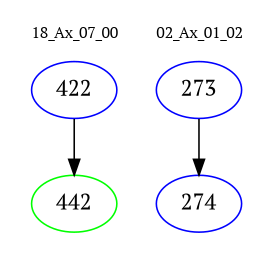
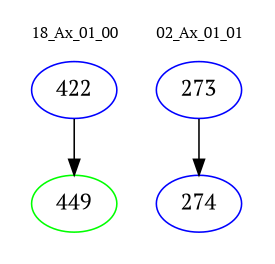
  digraph {
    fontname="PT Serif"
    node [color=blue fontname="PT Serif"]
    edge [color=black fontname="PT Serif"]
    n1 [label=422]
-   n2 [color=green label=442]
+   n2 [color=green label=449]
    n3 [label=273]
    n4 [label=274]
    subgraph cluster_1 {
      color=white
      fontsize=10
-     label="18_Ax_07_00"
+     label="18_Ax_01_00"
      n1
      n2
    }
    subgraph cluster_2 {
      color=white
      fontsize=10
-     label="02_Ax_01_02"
+     label="02_Ax_01_01"
      n3
      n4
    }
    n1 -> n2
    n3 -> n4
  }
